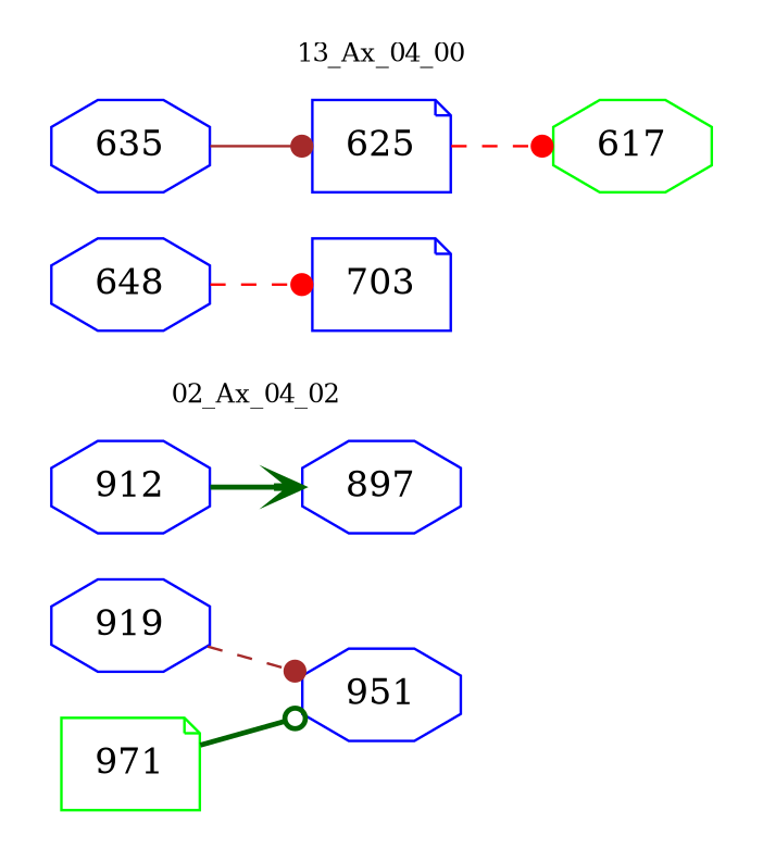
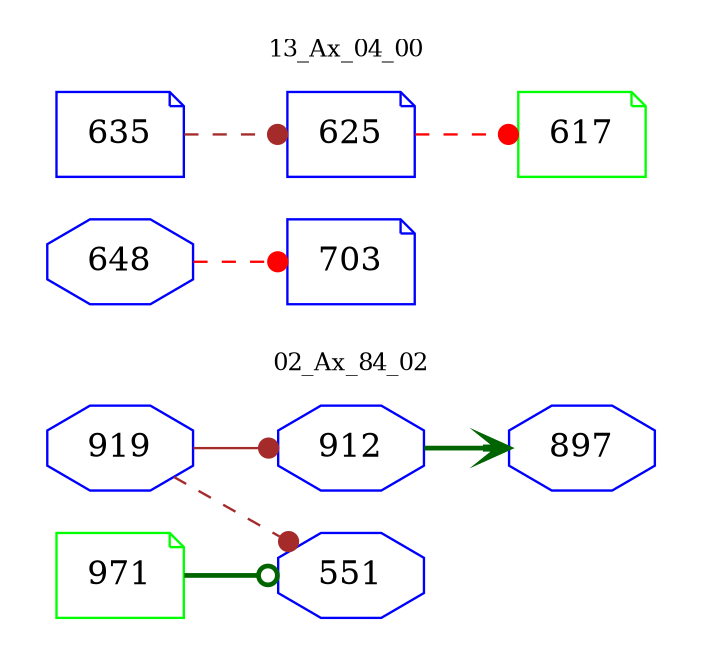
  digraph {
    rankdir=LR
    node [color=blue shape=octagon]
    edge [arrowhead=dot color=brown style=dashed]
    n1 [label=919]
    n2 [label=912]
-   n3 [label=951]
+   n3 [label=551]
    n4 [label=897]
    n5 [color=green label=971 shape=note]
-   n6 [label=635]
+   n6 [label=635 shape=note]
    n7 [label=625 shape=note]
    n8 [label=648]
-   n9 [color=green label=617]
+   n9 [color=green label=617 shape=note]
    n10 [label=703 shape=note]
    subgraph cluster_1 {
      color=white
      fontsize=10
-     label="02_Ax_04_02"
+     label="02_Ax_84_02"
      n1
      n2
      n3
      n4
      n5
    }
    subgraph cluster_2 {
      color=white
      fontsize=10
      label="13_Ax_04_00"
      n6
      n7
      n8
      n9
      n10
    }
+   n1 -> n2 [style=solid]
    n1 -> n3
    n2 -> n4 [arrowhead=vee color=darkgreen style=bold]
    n5 -> n3 [arrowhead=odot color=darkgreen style=bold]
-   n6 -> n7 [style=solid]
+   n6 -> n7
    n7 -> n9 [color=red]
    n8 -> n10 [color=red]
  }
